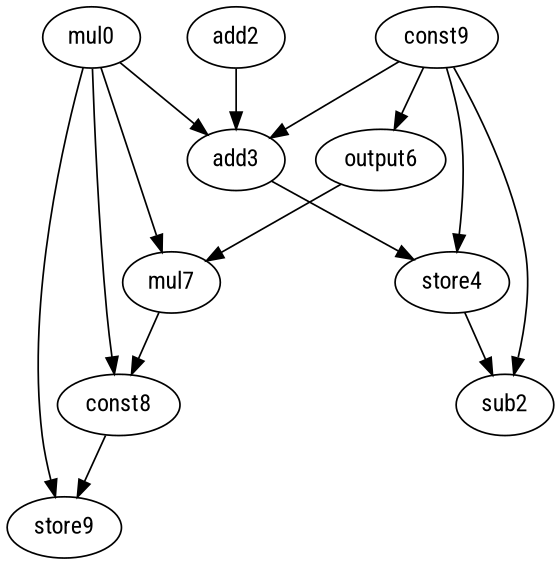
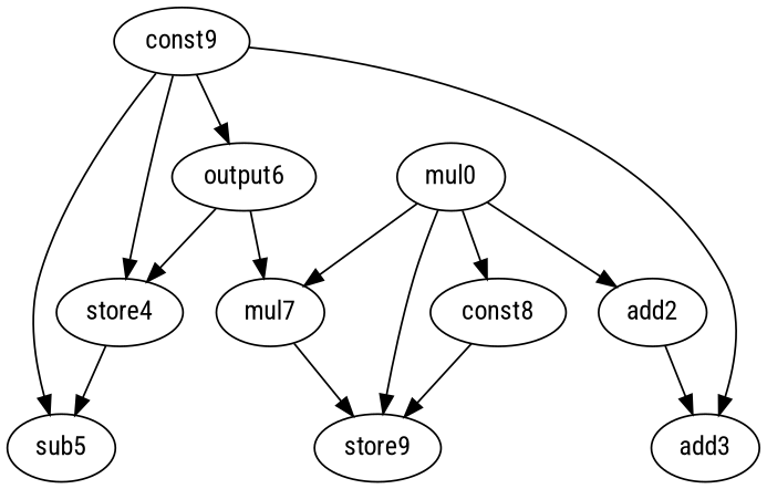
  digraph {
    fontname="Roboto Condensed"
    node [fontname="Roboto Condensed" opcode=const]
    edge [fontname="Roboto Condensed" operand=0]
    n1 [label=mul0]
    n2 [label=add2 opcode=load]
    mul7 [opcode=mul]
    n4 [label=const8 opcode=sub]
    store9 [opcode=store]
    add3 [opcode=add]
    n7 [label=const9]
    n8 [label=store4 opcode=mul]
-   sub5 [opcode=sub label=sub2]
+   sub5 [opcode=sub]
    output6 [opcode=output]
-   n1 -> add3
+   n1 -> n2
    n1 -> mul7
    n1 -> n4
    n1 -> store9 [operand=1]
    n2 -> add3 [operand=1]
-   mul7 -> n4 [operand=1]
+   mul7 -> store9 [operand=1]
    n4 -> store9
-   add3 -> n8 [operand=1]
+   output6 -> n8 [operand=1]
    n7 -> add3
    n7 -> n8
    n7 -> sub5
    n7 -> output6
    n8 -> sub5 [operand=1]
    output6 -> mul7 [operand=1]
  }
